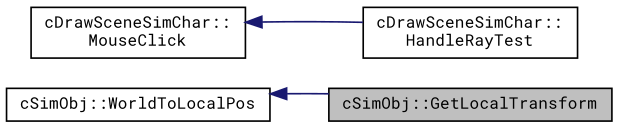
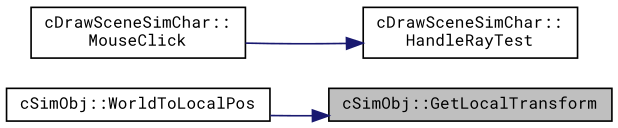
  digraph {
    fontname="Roboto Mono"
    rankdir=RL
    node [color=black fillcolor=white fontname="Roboto Mono" fontsize=10 shape=record style=filled]
    edge [color=midnightblue dir=back fontname="Roboto Mono" fontsize=10 labelfontname=Helvetica labelfontsize=10 style=solid]
    n1 [fillcolor=grey75 fontcolor=black height=0.2 label="cSimObj::GetLocalTransform" width=0.4]
    n2 [height=0.2 label="cSimObj::WorldToLocalPos" width=0.4]
    n3 [height=0.2 label="cDrawSceneSimChar::\lHandleRayTest" width=0.4]
    n4 [height=0.2 label="cDrawSceneSimChar::\lMouseClick" width=0.4]
-   n2 -> n1
-   n4 -> n3
+   n1 -> n2
+   n3 -> n4
  }
